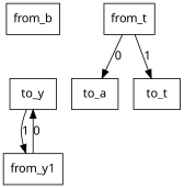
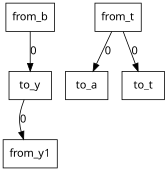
  digraph {
    fontname="Noto Sans"
    rankdir=TB
    node [fillcolor=white fontname="Noto Sans" shape=box style=filled]
    edge [fontname="Noto Sans"]
    n1 [label=<from_b>]
    n2 [label=<from_y1>]
    n3 [label=<to_y>]
    n4 [label=<from_t>]
    n5 [label=<to_a>]
    n6 [label=<to_t>]
-   n2 -> n3 [label=0]
-   n3 -> n2 [label=1]
+   n1 -> n3 [label=0]
+   n3 -> n2 [label=0]
    n4 -> n5 [label=0]
-   n4 -> n6 [label=1]
+   n4 -> n6 [label=0]
  }
